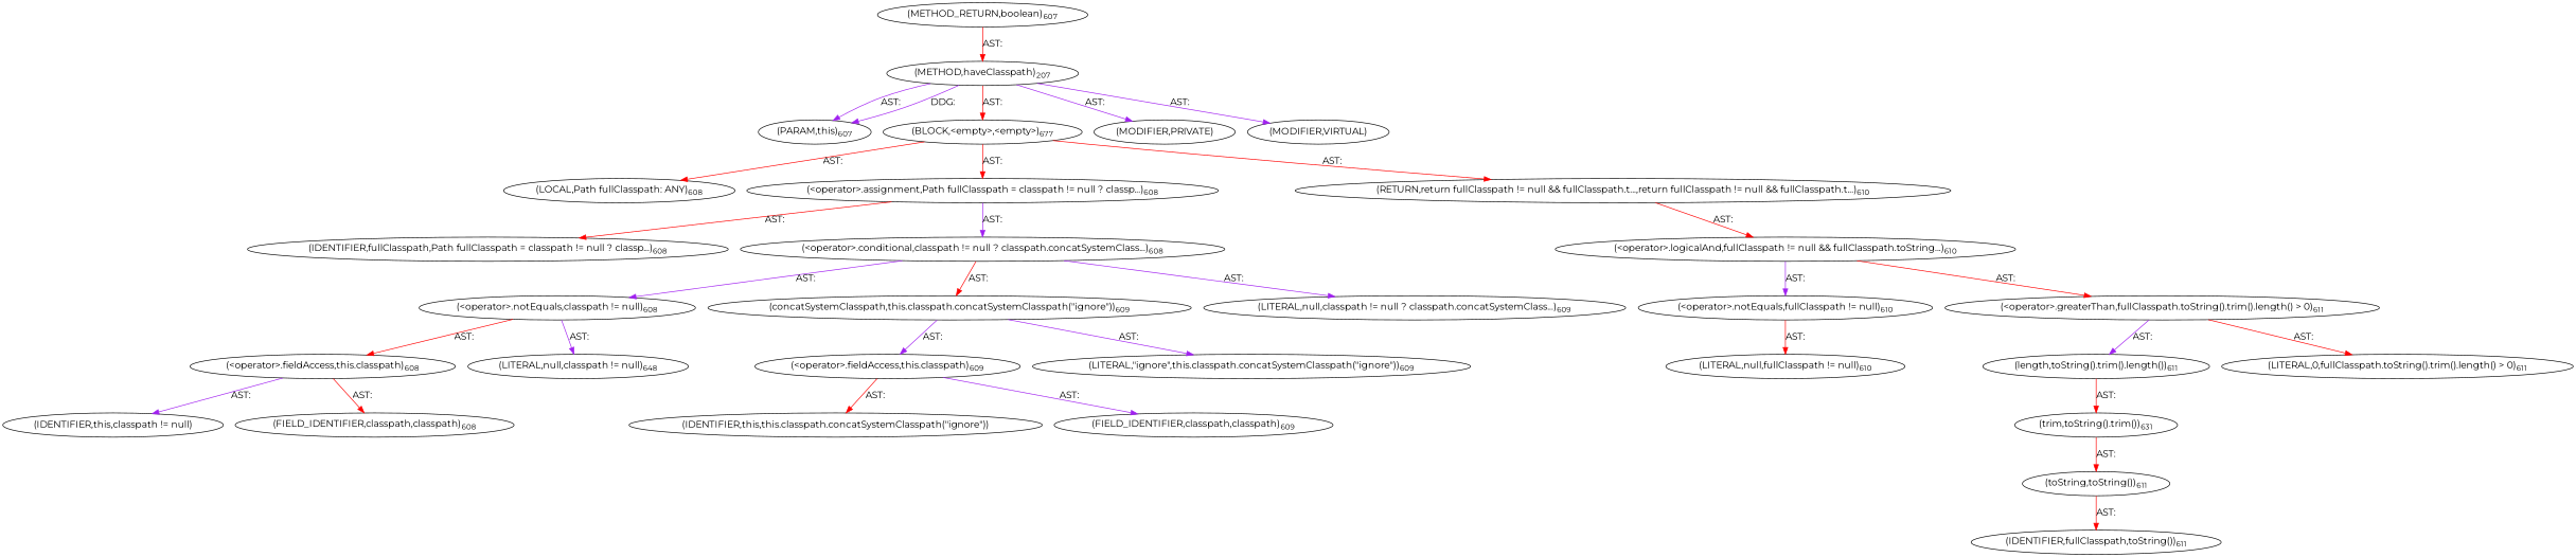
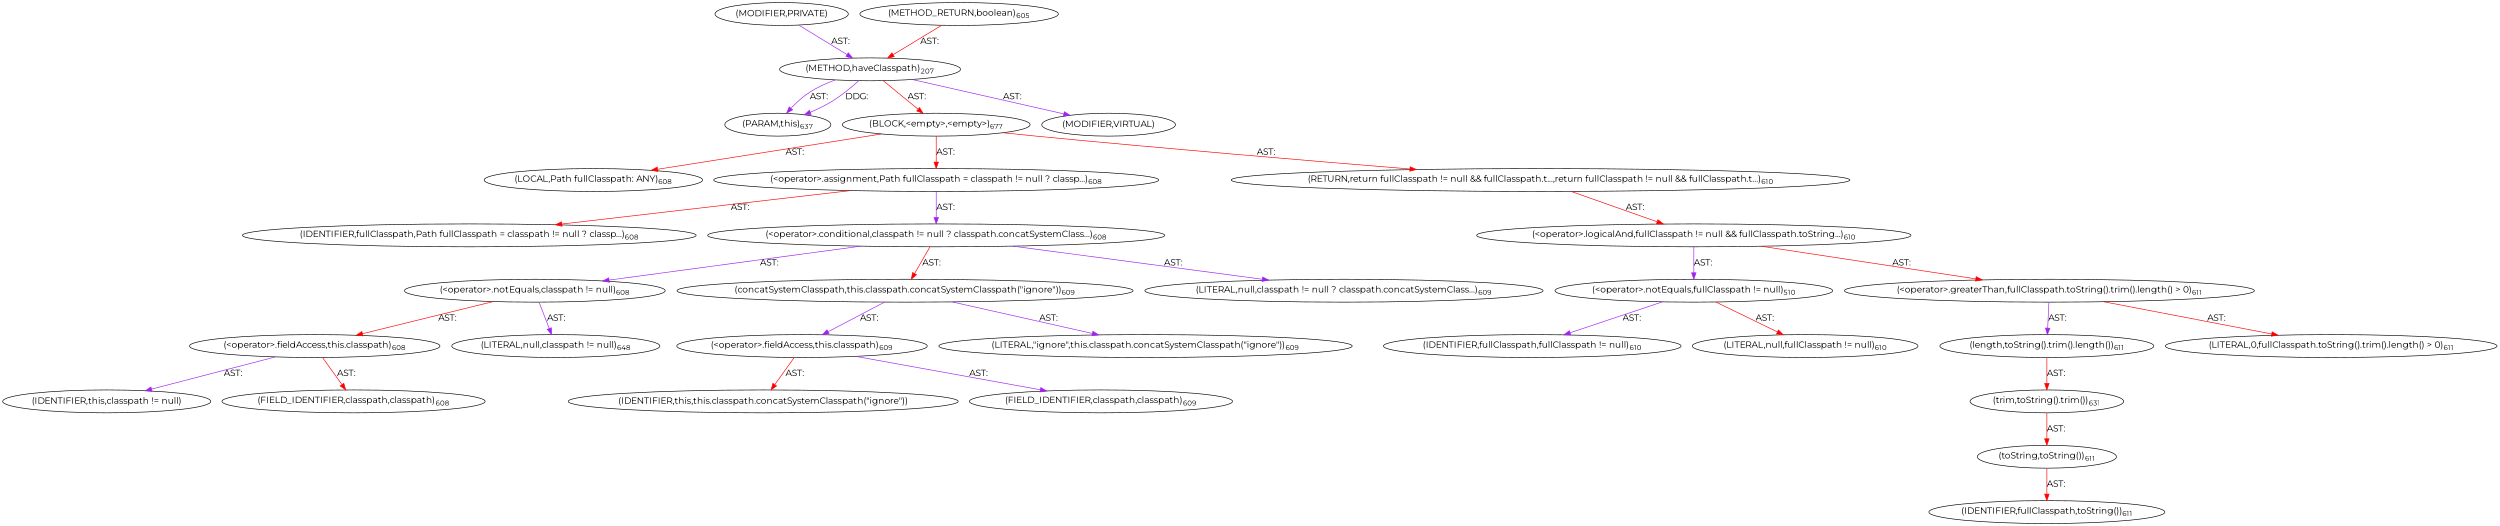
  digraph {
    fontname=Montserrat
    node [fontname=Montserrat]
    edge [color=red fontname=Montserrat]
    n1 [label=<(METHOD,haveClasspath)<SUB>207</SUB>>]
-   n2 [label=<(PARAM,this)<SUB>607</SUB>>]
+   n2 [label=<(PARAM,this)<SUB>637</SUB>>]
    n3 [label=<(BLOCK,&lt;empty&gt;,&lt;empty&gt;)<SUB>677</SUB>>]
    n4 [label=<(MODIFIER,PRIVATE)>]
    n5 [label=<(MODIFIER,VIRTUAL)>]
    n6 [label=<(LOCAL,Path fullClasspath: ANY)<SUB>608</SUB>>]
    n7 [label=<(&lt;operator&gt;.assignment,Path fullClasspath = classpath != null ? classp...)<SUB>608</SUB>>]
    n8 [label=<(RETURN,return fullClasspath != null &amp;&amp; fullClasspath.t...,return fullClasspath != null &amp;&amp; fullClasspath.t...)<SUB>610</SUB>>]
-   n9 [label=<(METHOD_RETURN,boolean)<SUB>607</SUB>>]
+   n9 [label=<(METHOD_RETURN,boolean)<SUB>605</SUB>>]
    n10 [label=<(IDENTIFIER,fullClasspath,Path fullClasspath = classpath != null ? classp...)<SUB>608</SUB>>]
    n11 [label=<(&lt;operator&gt;.conditional,classpath != null ? classpath.concatSystemClass...)<SUB>608</SUB>>]
    n12 [label=<(&lt;operator&gt;.logicalAnd,fullClasspath != null &amp;&amp; fullClasspath.toString...)<SUB>610</SUB>>]
    n13 [label=<(&lt;operator&gt;.notEquals,classpath != null)<SUB>608</SUB>>]
    n14 [label=<(concatSystemClasspath,this.classpath.concatSystemClasspath(&quot;ignore&quot;))<SUB>609</SUB>>]
    n15 [label=<(LITERAL,null,classpath != null ? classpath.concatSystemClass...)<SUB>609</SUB>>]
    n16 [label=<(&lt;operator&gt;.fieldAccess,this.classpath)<SUB>608</SUB>>]
    n17 [label=<(LITERAL,null,classpath != null)<SUB>648</SUB>>]
    n18 [label=<(&lt;operator&gt;.fieldAccess,this.classpath)<SUB>609</SUB>>]
    n19 [label=<(LITERAL,&quot;ignore&quot;,this.classpath.concatSystemClasspath(&quot;ignore&quot;))<SUB>609</SUB>>]
    n20 [label=<(IDENTIFIER,this,classpath != null)>]
    n21 [label=<(FIELD_IDENTIFIER,classpath,classpath)<SUB>608</SUB>>]
    n22 [label=<(IDENTIFIER,this,this.classpath.concatSystemClasspath(&quot;ignore&quot;))>]
    n23 [label=<(FIELD_IDENTIFIER,classpath,classpath)<SUB>609</SUB>>]
-   n24 [label=<(&lt;operator&gt;.notEquals,fullClasspath != null)<SUB>610</SUB>>]
+   n24 [label=<(&lt;operator&gt;.notEquals,fullClasspath != null)<SUB>510</SUB>>]
    n25 [label=<(&lt;operator&gt;.greaterThan,fullClasspath.toString().trim().length() &gt; 0)<SUB>611</SUB>>]
+   n26 [label=<(IDENTIFIER,fullClasspath,fullClasspath != null)<SUB>610</SUB>>]
    n27 [label=<(LITERAL,null,fullClasspath != null)<SUB>610</SUB>>]
    n28 [label=<(length,toString().trim().length())<SUB>611</SUB>>]
    n29 [label=<(LITERAL,0,fullClasspath.toString().trim().length() &gt; 0)<SUB>611</SUB>>]
    n30 [label=<(trim,toString().trim())<SUB>631</SUB>>]
    n31 [label=<(toString,toString())<SUB>611</SUB>>]
    n32 [label=<(IDENTIFIER,fullClasspath,toString())<SUB>611</SUB>>]
    n1 -> n2 [color=purple label="AST: "]
    n1 -> n2 [color=purple label="DDG: "]
    n1 -> n3 [label="AST: "]
-   n1 -> n4 [color=purple label="AST: "]
+   n4 -> n1 [color=purple label="AST: "]
    n1 -> n5 [color=purple label="AST: "]
    n3 -> n6 [label="AST: "]
    n3 -> n7 [label="AST: "]
    n3 -> n8 [label="AST: "]
    n7 -> n10 [label="AST: "]
    n7 -> n11 [color=purple label="AST: "]
    n8 -> n12 [label="AST: "]
    n9 -> n1 [label="AST: "]
    n11 -> n13 [color=purple label="AST: "]
    n11 -> n14 [label="AST: "]
    n11 -> n15 [color=purple label="AST: "]
    n12 -> n24 [color=purple label="AST: "]
    n12 -> n25 [label="AST: "]
    n13 -> n16 [label="AST: "]
    n13 -> n17 [color=purple label="AST: "]
    n14 -> n18 [color=purple label="AST: "]
    n14 -> n19 [color=purple label="AST: "]
    n16 -> n20 [color=purple label="AST: "]
    n16 -> n21 [label="AST: "]
    n18 -> n22 [label="AST: "]
    n18 -> n23 [color=purple label="AST: "]
+   n24 -> n26 [color=purple label="AST: "]
    n24 -> n27 [label="AST: "]
    n25 -> n28 [color=purple label="AST: "]
    n25 -> n29 [label="AST: "]
    n28 -> n30 [label="AST: "]
    n30 -> n31 [label="AST: "]
    n31 -> n32 [label="AST: "]
  }
